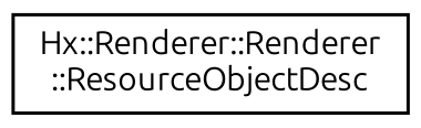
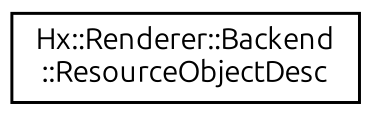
  digraph {
    rankdir=TB
    fontname=Ubuntu
-   n1 [color=black fillcolor=white fontname=Ubuntu fontsize=10 height=0.2 label="Hx::Renderer::Renderer\l::ResourceObjectDesc" shape=record style=filled width=0.4]
+   n1 [color=black fillcolor=white fontname=Ubuntu fontsize=10 height=0.2 label="Hx::Renderer::Backend\l::ResourceObjectDesc" shape=record style=filled width=0.4]
  }
